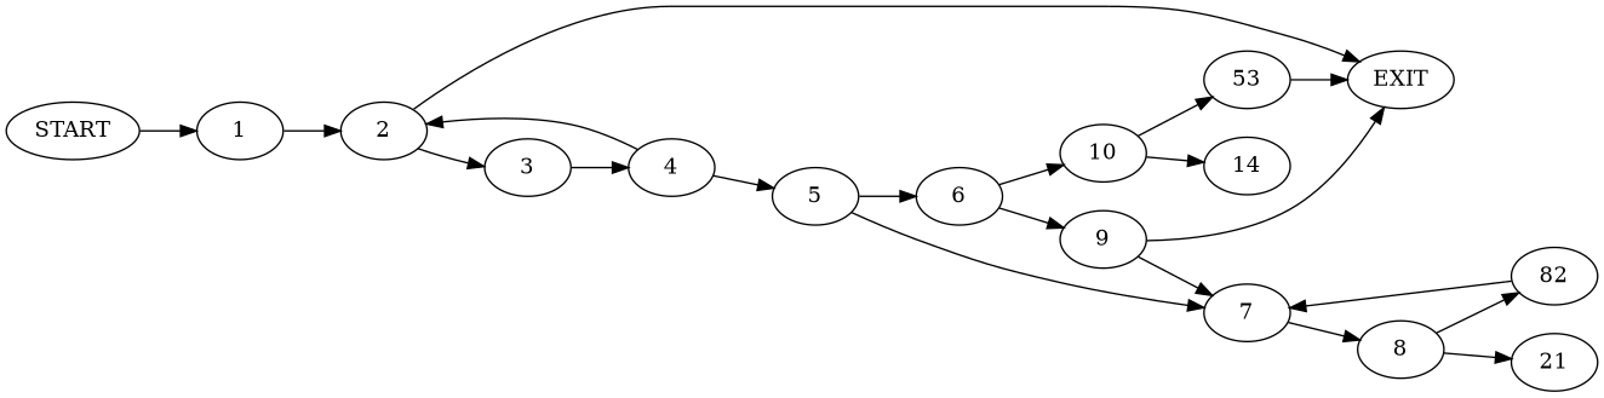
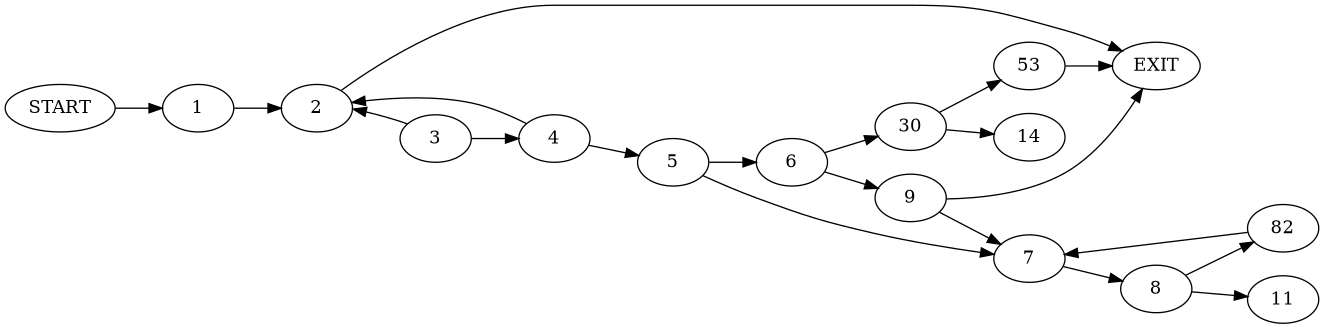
  digraph {
    rankdir=LR
    n1 [label=START]
    1
    2
    n4 [label=EXIT]
    3
    4
    5
    6
    7
    9
-   10
+   10 [label=30]
    8
    n13 [label=53]
    14
-   11 [label=21]
+   11
    n16 [label=82]
    n1 -> 1
    1 -> 2
    2 -> n4
-   2 -> 3
+   3 -> 2
    3 -> 4
    4 -> 2
    4 -> 5
    5 -> 6
    5 -> 7
    6 -> 9
    6 -> 10
    7 -> 8
    9 -> n4
    9 -> 7
    10 -> n13
    10 -> 14
    8 -> 11
    8 -> n16
    n13 -> n4
    n16 -> 7
  }
